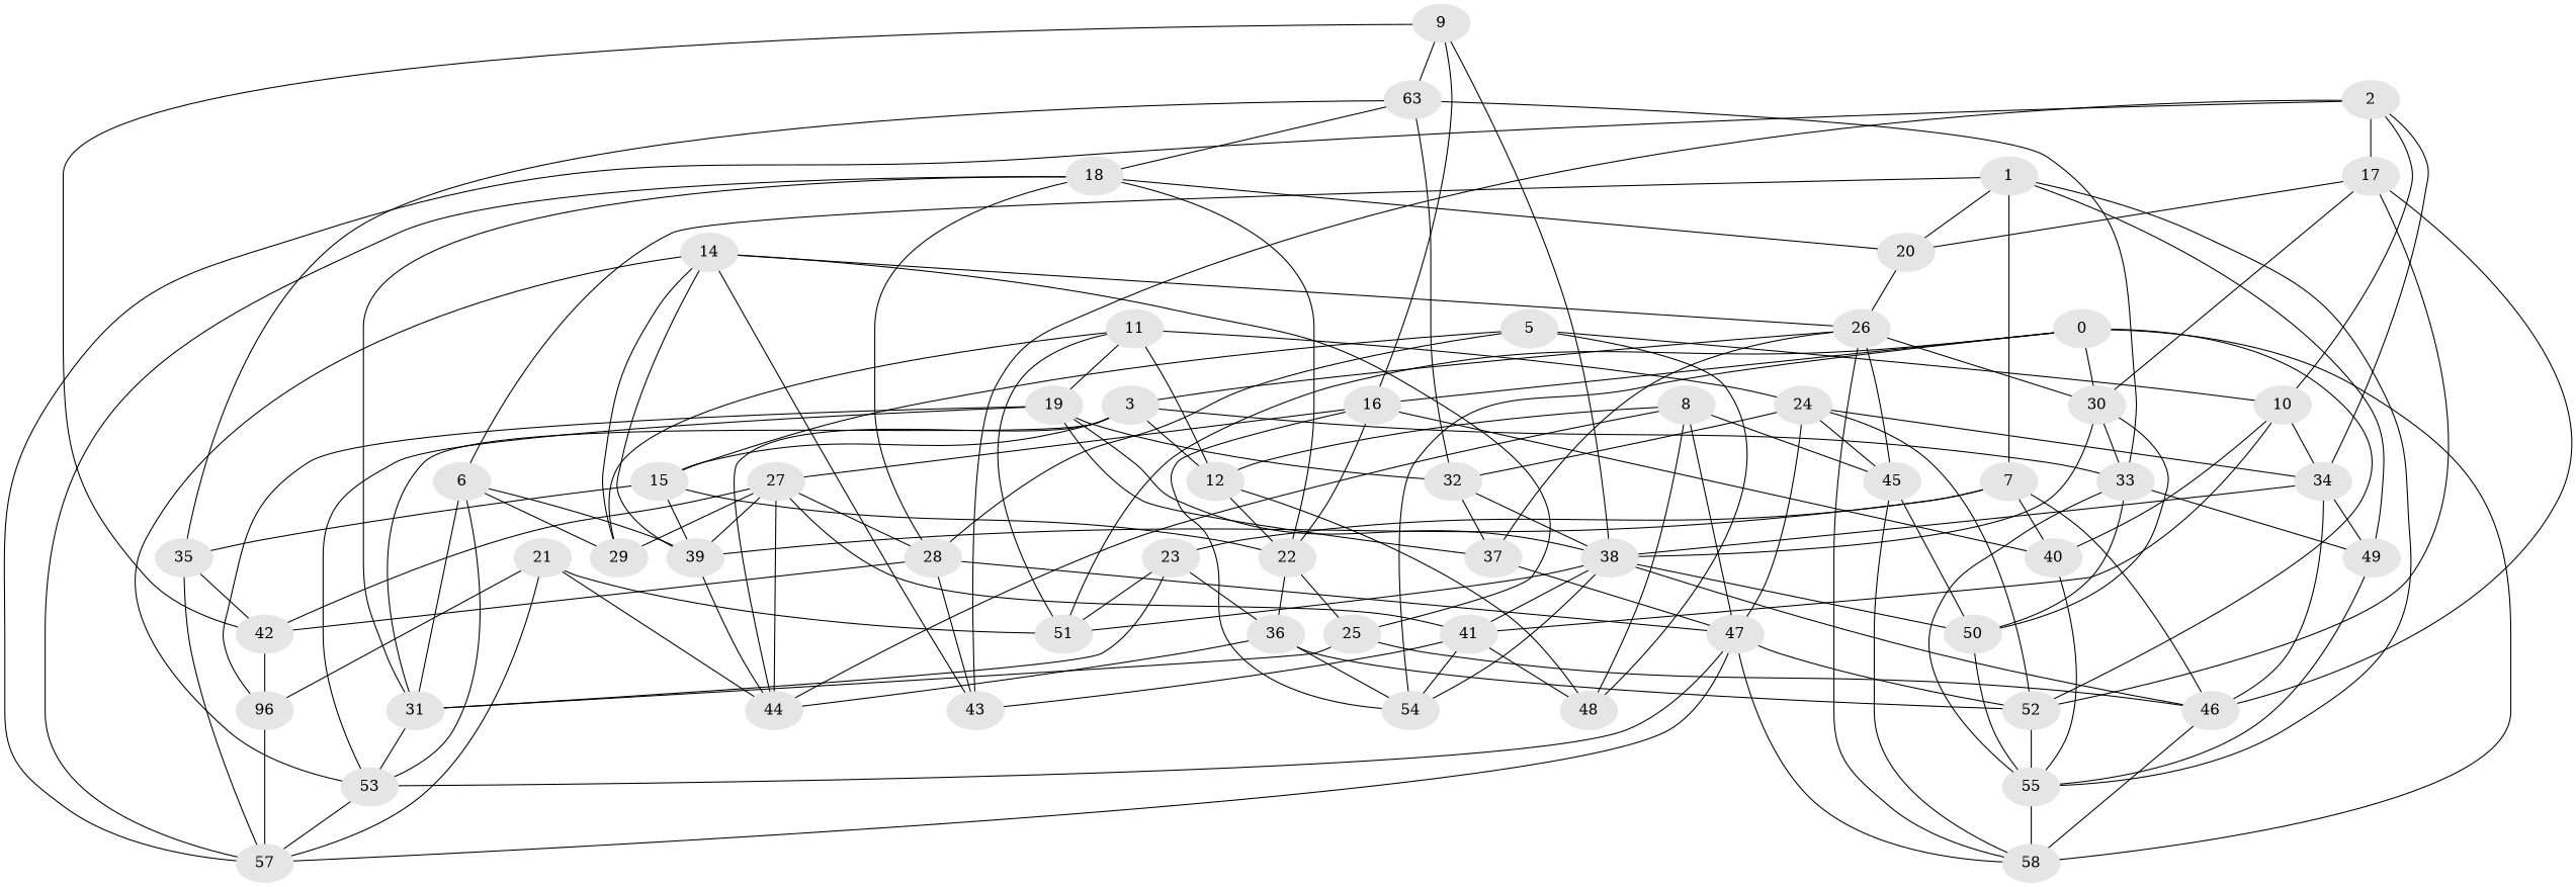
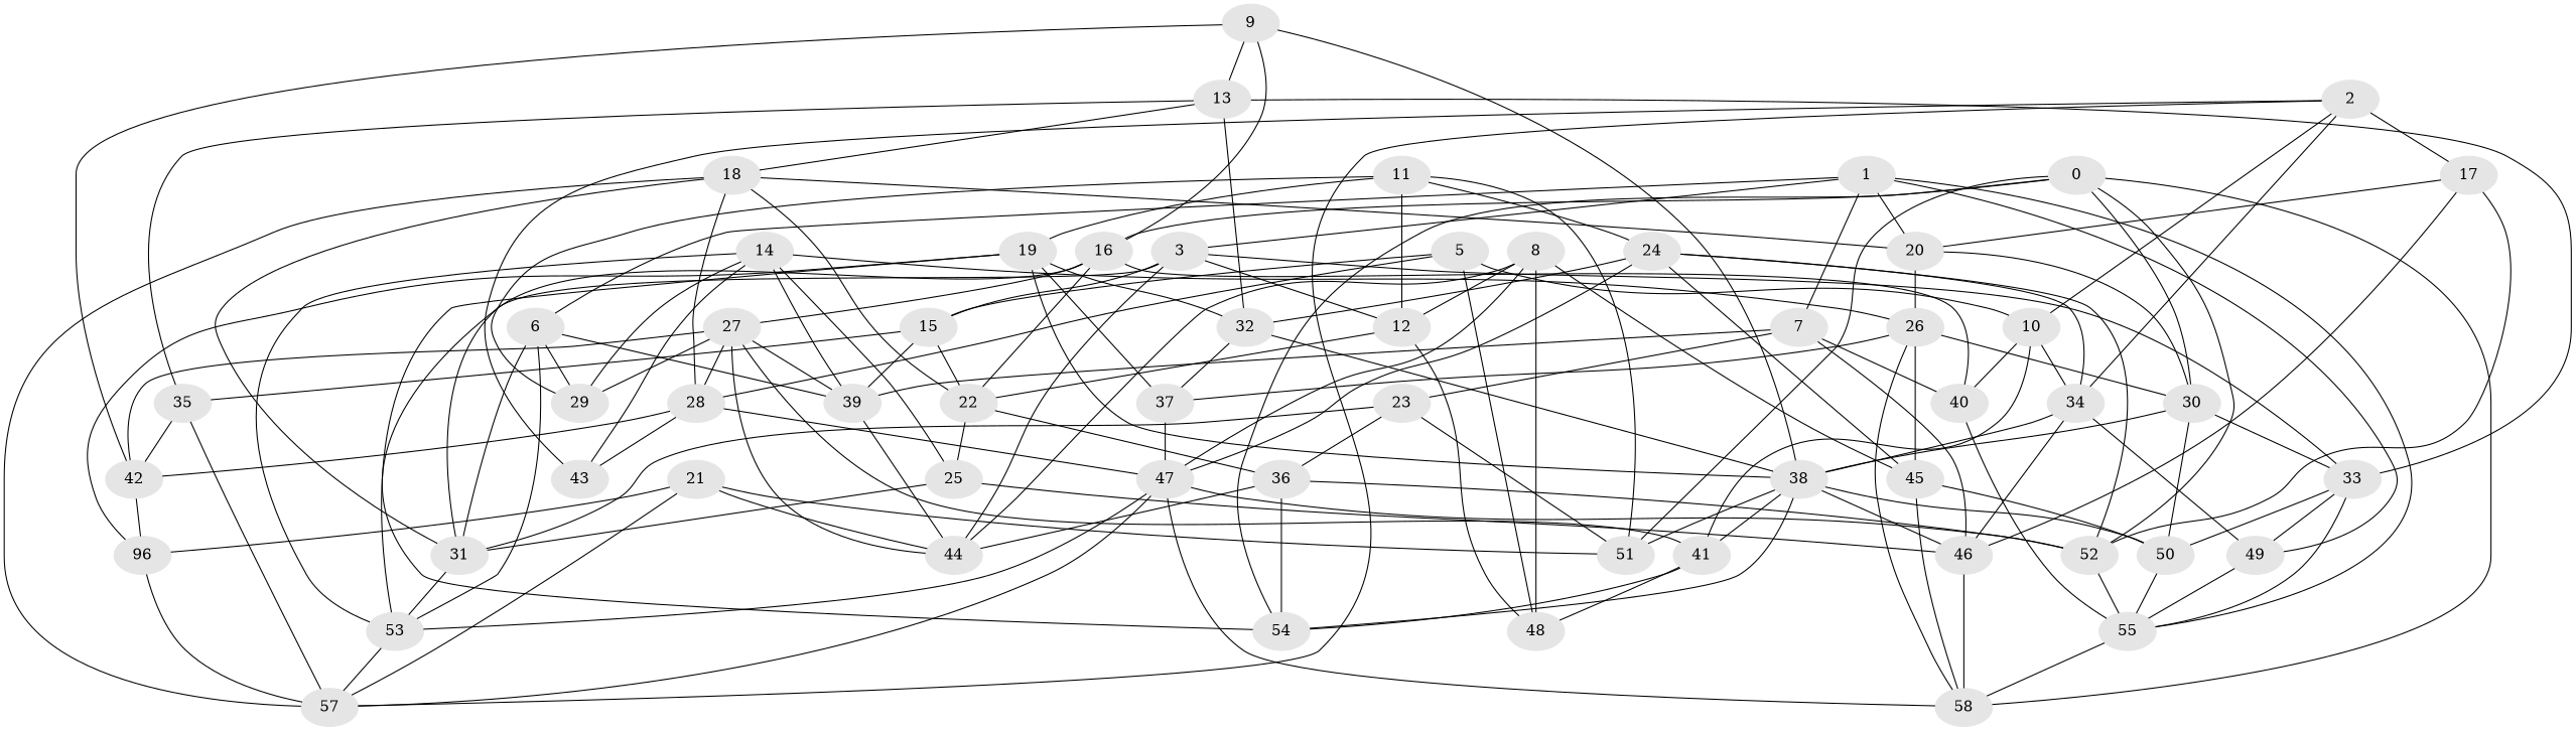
  graph {
    node [color=gray90 style=filled]
    edge [weight=1.0]
    1
    3
    6
    7
    20
    49
    55
    12
    15
    31
    33
    44
    29
    39
    53
    23
    40
    46
    26
    58
    2
    10
    17
    34
    43
    57
    41
    30
    52
    38
    48
    22
    35
    50
    n35 [label=0]
    16
    51
    54
    27
    5
    28
    47
    42
    36
    8
    45
    25
    9
-   13 [label=63]
+   13
    18
    32
    n52 [label=96]
    11
    19
    24
    37
    14
    21
-   26 -- 3
+   1 -- 3
    1 -- 6
    1 -- 7
    1 -- 20
    1 -- 49
    1 -- 55
    3 -- 12
    3 -- 15
    3 -- 31
    3 -- 33
    3 -- 44
    6 -- 31
    6 -- 29 [weight=2.0]
    6 -- 39
    6 -- 53
    7 -- 39 [weight=2.0]
    7 -- 23
    7 -- 40
    7 -- 46
    20 -- 26
    49 -- 55
    55 -- 58 [weight=2.0]
    12 -- 48
    12 -- 22
    15 -- 39
    15 -- 22
    15 -- 35
    31 -- 53
    33 -- 49
    33 -- 55
    33 -- 50
    39 -- 44
    53 -- 57
    23 -- 31
    23 -- 51
    23 -- 36
    40 -- 55
    46 -- 58
    26 -- 58
    26 -- 30
    26 -- 45
    26 -- 37
    2 -- 10
    2 -- 17 [weight=2.0]
    2 -- 34
    2 -- 43
    2 -- 57
    10 -- 40
    10 -- 34
    10 -- 41
    17 -- 20
    17 -- 46
-   17 -- 30
+   20 -- 30
    17 -- 52
    34 -- 49
    34 -- 46
    34 -- 38
-   41 -- 43
    41 -- 48
    41 -- 54
    30 -- 33
    30 -- 38
    30 -- 50
    52 -- 55
    38 -- 46
    38 -- 41
    38 -- 50
    38 -- 51
    38 -- 54
    22 -- 36 [weight=2.0]
    22 -- 25
    35 -- 57
    35 -- 42
    50 -- 55
    n35 -- 58
    n35 -- 30
    n35 -- 52
    n35 -- 16
    n35 -- 51
    n35 -- 54
    16 -- 40
    16 -- 22
    16 -- 54
    16 -- 27
    27 -- 44
    27 -- 29 [weight=2.0]
    27 -- 39 [weight=2.0]
    27 -- 41
    27 -- 28
    27 -- 42 [weight=2.0]
    5 -- 15 [weight=2.0]
    5 -- 10 [weight=2.0]
    5 -- 48
    5 -- 28
    28 -- 43
    28 -- 47
    28 -- 42
    47 -- 53
    47 -- 58
    47 -- 57
    47 -- 52
    42 -- n52
    36 -- 44
    36 -- 52
    36 -- 54
    8 -- 12
    8 -- 44
    8 -- 48
    8 -- 47
    8 -- 45
    45 -- 58
    45 -- 50 [weight=2.0]
    25 -- 31
    25 -- 46
    9 -- 38
    9 -- 16
    9 -- 42
    9 -- 13
    13 -- 33
    13 -- 35
    13 -- 18
    13 -- 32 [weight=2.0]
    18 -- 20
    18 -- 31
    18 -- 57
    18 -- 22
    18 -- 28
    32 -- 38
    32 -- 37
    n52 -- 57 [weight=2.0]
    11 -- 12 [weight=2.0]
    11 -- 29
    11 -- 51
    11 -- 19
    11 -- 24
    19 -- 53
    19 -- 38
    19 -- 32
    19 -- n52
    19 -- 37
    24 -- 34
    24 -- 52
    24 -- 47
    24 -- 45
    24 -- 32
    37 -- 47
    14 -- 29
    14 -- 39
    14 -- 53
    14 -- 26
    14 -- 43
    14 -- 25
    21 -- 44
    21 -- 57
    21 -- 51 [weight=2.0]
    21 -- n52 [weight=2.0]
  }
